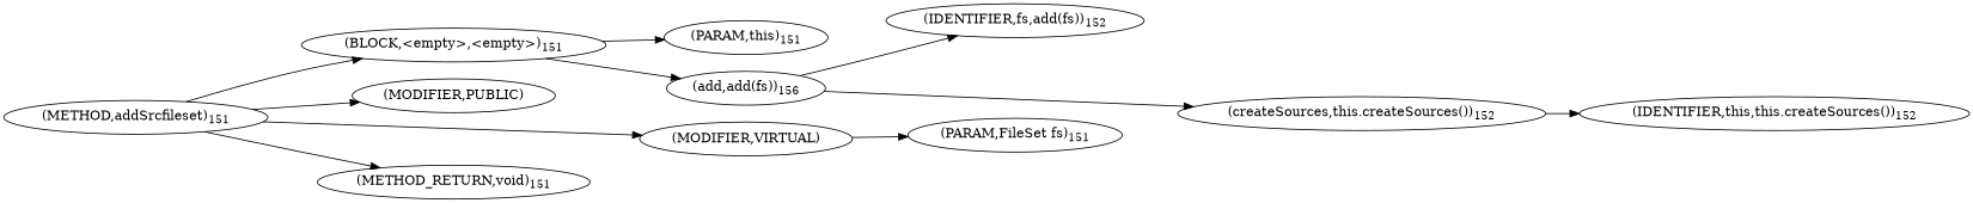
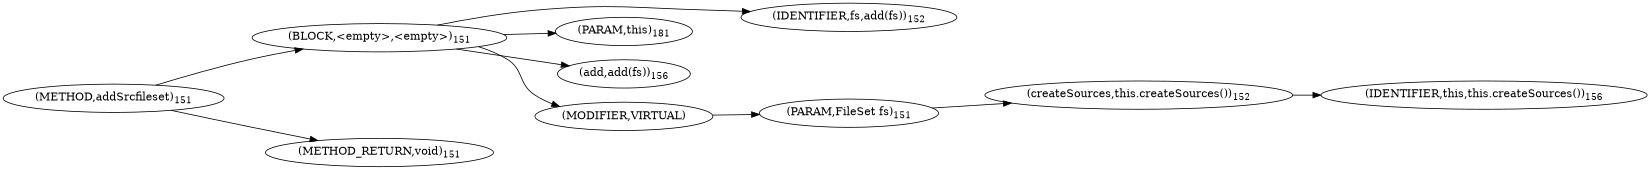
  digraph {
    rankdir=LR
    n1 [label=<(METHOD,addSrcfileset)<SUB>151</SUB>>]
    n2 [label=<(BLOCK,&lt;empty&gt;,&lt;empty&gt;)<SUB>151</SUB>>]
-   n3 [label=<(MODIFIER,PUBLIC)>]
    n4 [label=<(MODIFIER,VIRTUAL)>]
    n5 [label=<(METHOD_RETURN,void)<SUB>151</SUB>>]
-   n6 [label=<(PARAM,this)<SUB>151</SUB>>]
+   n6 [label=<(PARAM,this)<SUB>181</SUB>>]
    n7 [label=<(PARAM,FileSet fs)<SUB>151</SUB>>]
    n8 [label=<(add,add(fs))<SUB>156</SUB>>]
    n9 [label=<(createSources,this.createSources())<SUB>152</SUB>>]
    n10 [label=<(IDENTIFIER,fs,add(fs))<SUB>152</SUB>>]
-   n11 [label=<(IDENTIFIER,this,this.createSources())<SUB>152</SUB>>]
+   n11 [label=<(IDENTIFIER,this,this.createSources())<SUB>156</SUB>>]
    n1 -> n2
-   n1 -> n3
-   n1 -> n4
+   n2 -> n4
    n1 -> n5
    n2 -> n6
    n2 -> n8
    n4 -> n7
-   n8 -> n9
-   n8 -> n10
+   n7 -> n9
+   n2 -> n10
    n9 -> n11
  }
